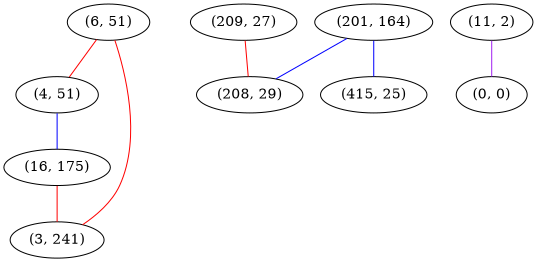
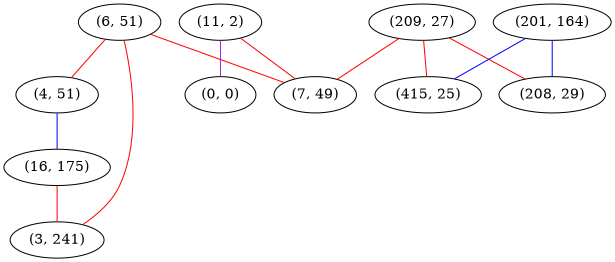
  graph {
    edge [color=red weight=1]
    "(6, 51)"
    "(4, 51)"
+   "(7, 49)"
    "(3, 241)"
    "(16, 175)"
    "(209, 27)"
    "(208, 29)"
    n8 [label="(415, 25)"]
    "(201, 164)"
    "(11, 2)"
    "(0, 0)"
    "(6, 51)" -- "(4, 51)"
+   "(6, 51)" -- "(7, 49)"
    "(6, 51)" -- "(3, 241)"
    "(4, 51)" -- "(16, 175)" [color=blue weight=3]
    "(16, 175)" -- "(3, 241)" [weight=3]
+   "(209, 27)" -- "(7, 49)"
    "(209, 27)" -- "(208, 29)"
+   "(209, 27)" -- n8
    "(201, 164)" -- "(208, 29)" [color=blue weight=3]
    "(201, 164)" -- n8 [color=blue weight=3]
+   "(11, 2)" -- "(7, 49)"
    "(11, 2)" -- "(0, 0)" [color=purple weight=4]
  }
